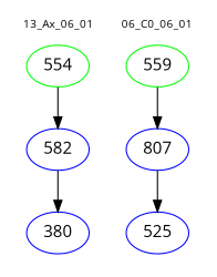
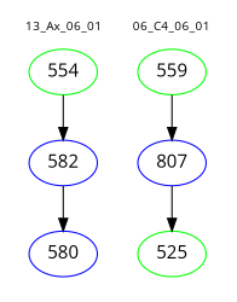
  digraph {
    fontname="Open Sans"
    node [color=blue fontname="Open Sans"]
    edge [color=black fontname="Open Sans"]
    n1 [color=green label=554]
    n2 [label=582]
-   n3 [label=380]
+   n3 [label=580]
    n4 [color=green label=559]
    n5 [label=807]
-   n6 [label=525]
+   n6 [color=green label=525]
    subgraph cluster_1 {
      color=white
      fontsize=10
      label="13_Ax_06_01"
      n1
      n2
      n3
    }
    subgraph cluster_2 {
      color=white
      fontsize=10
-     label="06_C0_06_01"
+     label="06_C4_06_01"
      n4
      n5
      n6
    }
    n1 -> n2
    n2 -> n3
    n4 -> n5
    n5 -> n6
  }
